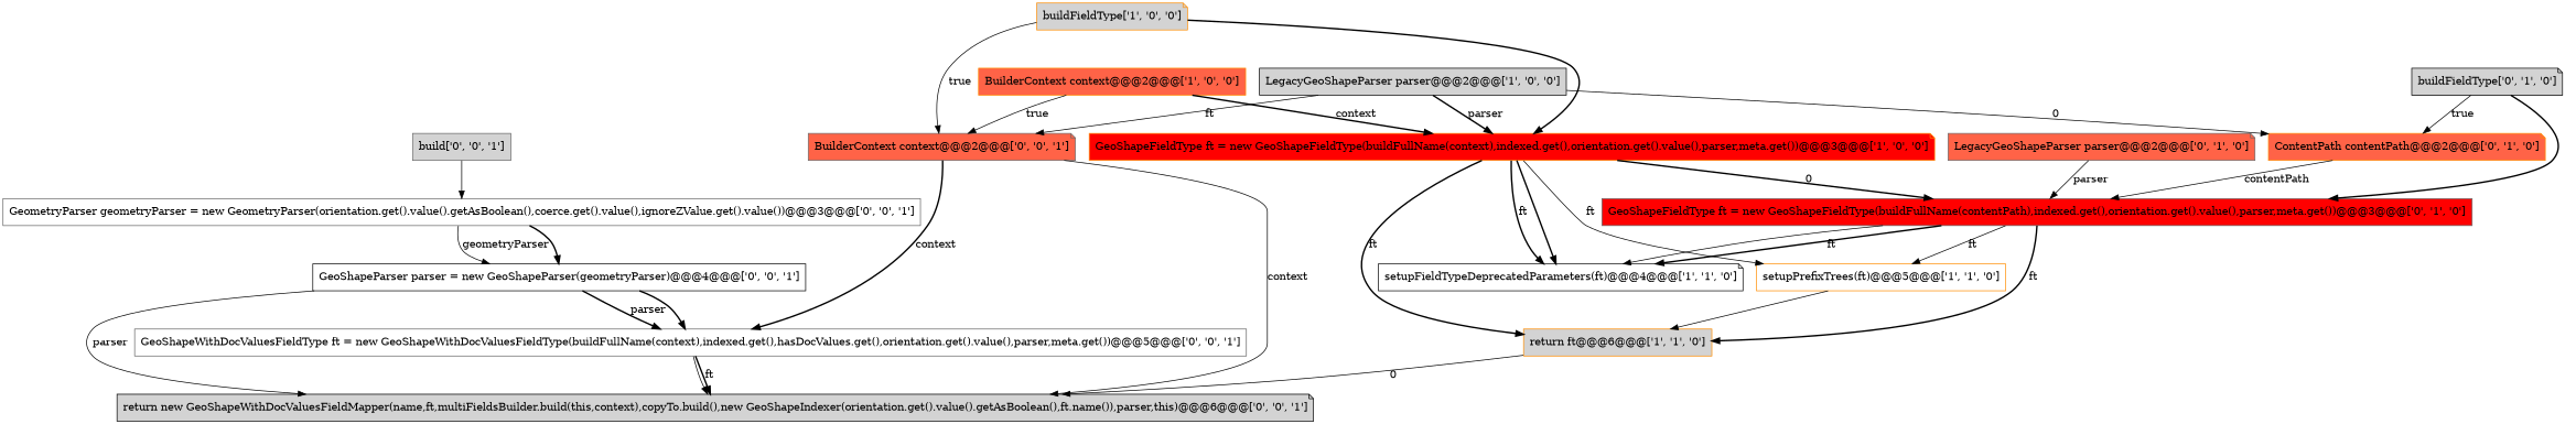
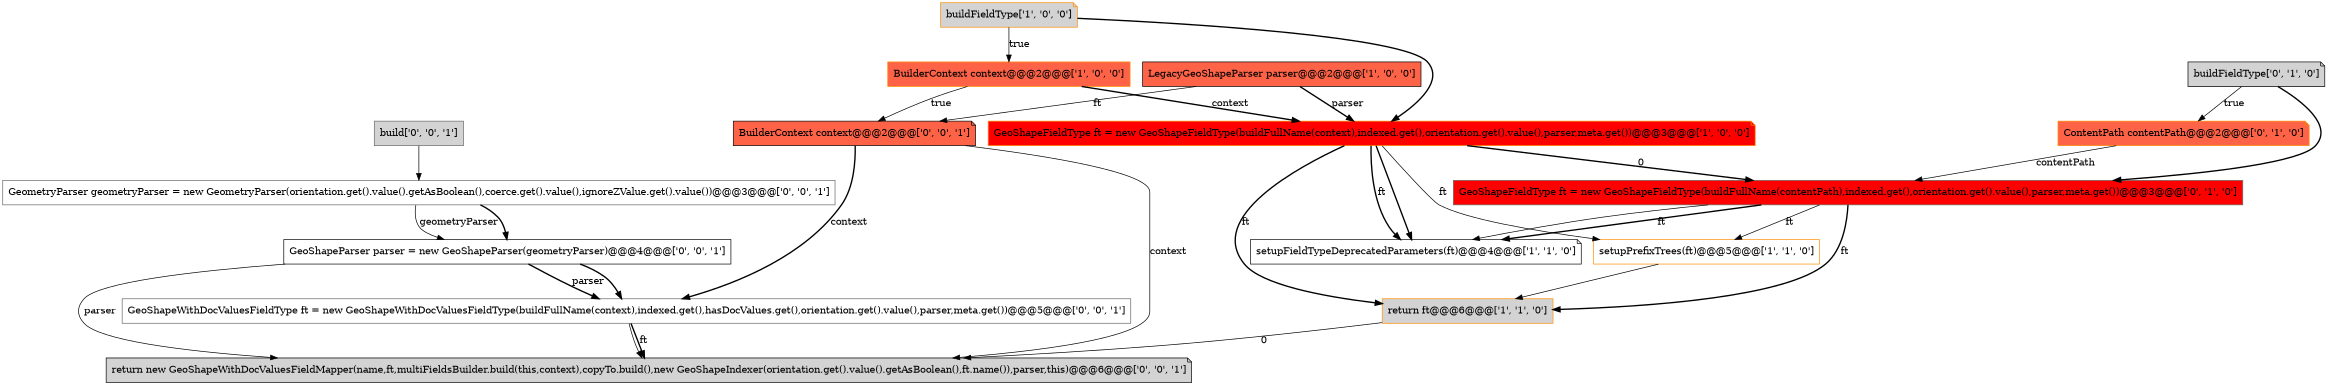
  digraph {
    node [color=gray40 fillcolor=lightgray shape=box style=filled]
    edge [style=solid]
    n1 [label="build['0', '0', '1']"]
    n2 [fillcolor=white label="GeometryParser geometryParser = new GeometryParser(orientation.get().value().getAsBoolean(),coerce.get().value(),ignoreZValue.get().value())@@@3@@@['0', '0', '1']"]
    n3 [color=black fillcolor=white label="GeoShapeParser parser = new GeoShapeParser(geometryParser)@@@4@@@['0', '0', '1']"]
-   n4 [fillcolor=tomato label="BuilderContext context@@@2@@@['0', '0', '1']" shape=note]
+   n4 [color=black fillcolor=tomato label="BuilderContext context@@@2@@@['0', '0', '1']" shape=note]
    n5 [color=black label="return new GeoShapeWithDocValuesFieldMapper(name,ft,multiFieldsBuilder.build(this,context),copyTo.build(),new GeoShapeIndexer(orientation.get().value().getAsBoolean(),ft.name()),parser,this)@@@6@@@['0', '0', '1']" shape=note]
    n6 [fillcolor=white label="GeoShapeWithDocValuesFieldType ft = new GeoShapeWithDocValuesFieldType(buildFullName(context),indexed.get(),hasDocValues.get(),orientation.get().value(),parser,meta.get())@@@5@@@['0', '0', '1']"]
-   n7 [color=black label="LegacyGeoShapeParser parser@@@2@@@['1', '0', '0']"]
+   n7 [color=black fillcolor=tomato label="LegacyGeoShapeParser parser@@@2@@@['1', '0', '0']"]
    n8 [color=darkorange fillcolor=tomato label="ContentPath contentPath@@@2@@@['0', '1', '0']" shape=note]
    n9 [color=darkorange fillcolor=red label="GeoShapeFieldType ft = new GeoShapeFieldType(buildFullName(context),indexed.get(),orientation.get().value(),parser,meta.get())@@@3@@@['1', '0', '0']" shape=note]
    n10 [fillcolor=red label="GeoShapeFieldType ft = new GeoShapeFieldType(buildFullName(contentPath),indexed.get(),orientation.get().value(),parser,meta.get())@@@3@@@['0', '1', '0']"]
    n11 [color=darkorange label="return ft@@@6@@@['1', '1', '0']"]
    n12 [color=black fillcolor=white label="setupFieldTypeDeprecatedParameters(ft)@@@4@@@['1', '1', '0']" shape=note]
    n13 [color=darkorange fillcolor=white label="setupPrefixTrees(ft)@@@5@@@['1', '1', '0']"]
    n14 [color=black label="buildFieldType['0', '1', '0']" shape=note]
-   n15 [fillcolor=tomato label="LegacyGeoShapeParser parser@@@2@@@['0', '1', '0']" shape=note]
    n16 [color=darkorange label="buildFieldType['1', '0', '0']" shape=note]
    n17 [color=darkorange fillcolor=tomato label="BuilderContext context@@@2@@@['1', '0', '0']"]
    n1 -> n2
    n2 -> n3 [label=geometryParser]
    n2 -> n3 [style=bold]
    n3 -> n5 [label=parser]
    n3 -> n6 [label=parser style=bold]
    n3 -> n6 [style=bold]
    n4 -> n5 [label=context]
    n4 -> n6 [label=context style=bold]
    n6 -> n5
    n6 -> n5 [label=ft style=bold]
    n7 -> n4 [label=ft]
-   n7 -> n8 [label=0]
    n7 -> n9 [label=parser style=bold]
    n8 -> n10 [label=contentPath]
    n9 -> n10 [label=0 style=bold]
    n9 -> n11 [label=ft style=bold]
    n9 -> n12 [label=ft style=bold]
    n9 -> n12 [style=bold]
    n9 -> n13 [label=ft]
    n10 -> n11 [label=ft style=bold]
    n10 -> n12 [label=ft style=bold]
    n10 -> n12
    n10 -> n13 [label=ft]
    n11 -> n5 [label=0]
    n13 -> n11
    n14 -> n8 [label=true]
    n14 -> n10 [style=bold]
-   n15 -> n10 [label=parser]
    n16 -> n9 [style=bold]
-   n16 -> n4 [label=true]
+   n16 -> n17 [label=true]
    n17 -> n4 [label=true]
    n17 -> n9 [label=context style=bold]
  }
